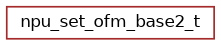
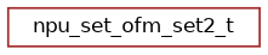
  digraph {
    rankdir=LR
-   n1 [color=brown fillcolor=white fontname=Helvetica fontsize=10 height=0.2 label=npu_set_ofm_base2_t shape=box style=filled width=0.4]
+   n1 [color=brown fillcolor=white fontname=Helvetica fontsize=10 height=0.2 label=npu_set_ofm_set2_t shape=box style=filled width=0.4]
  }
